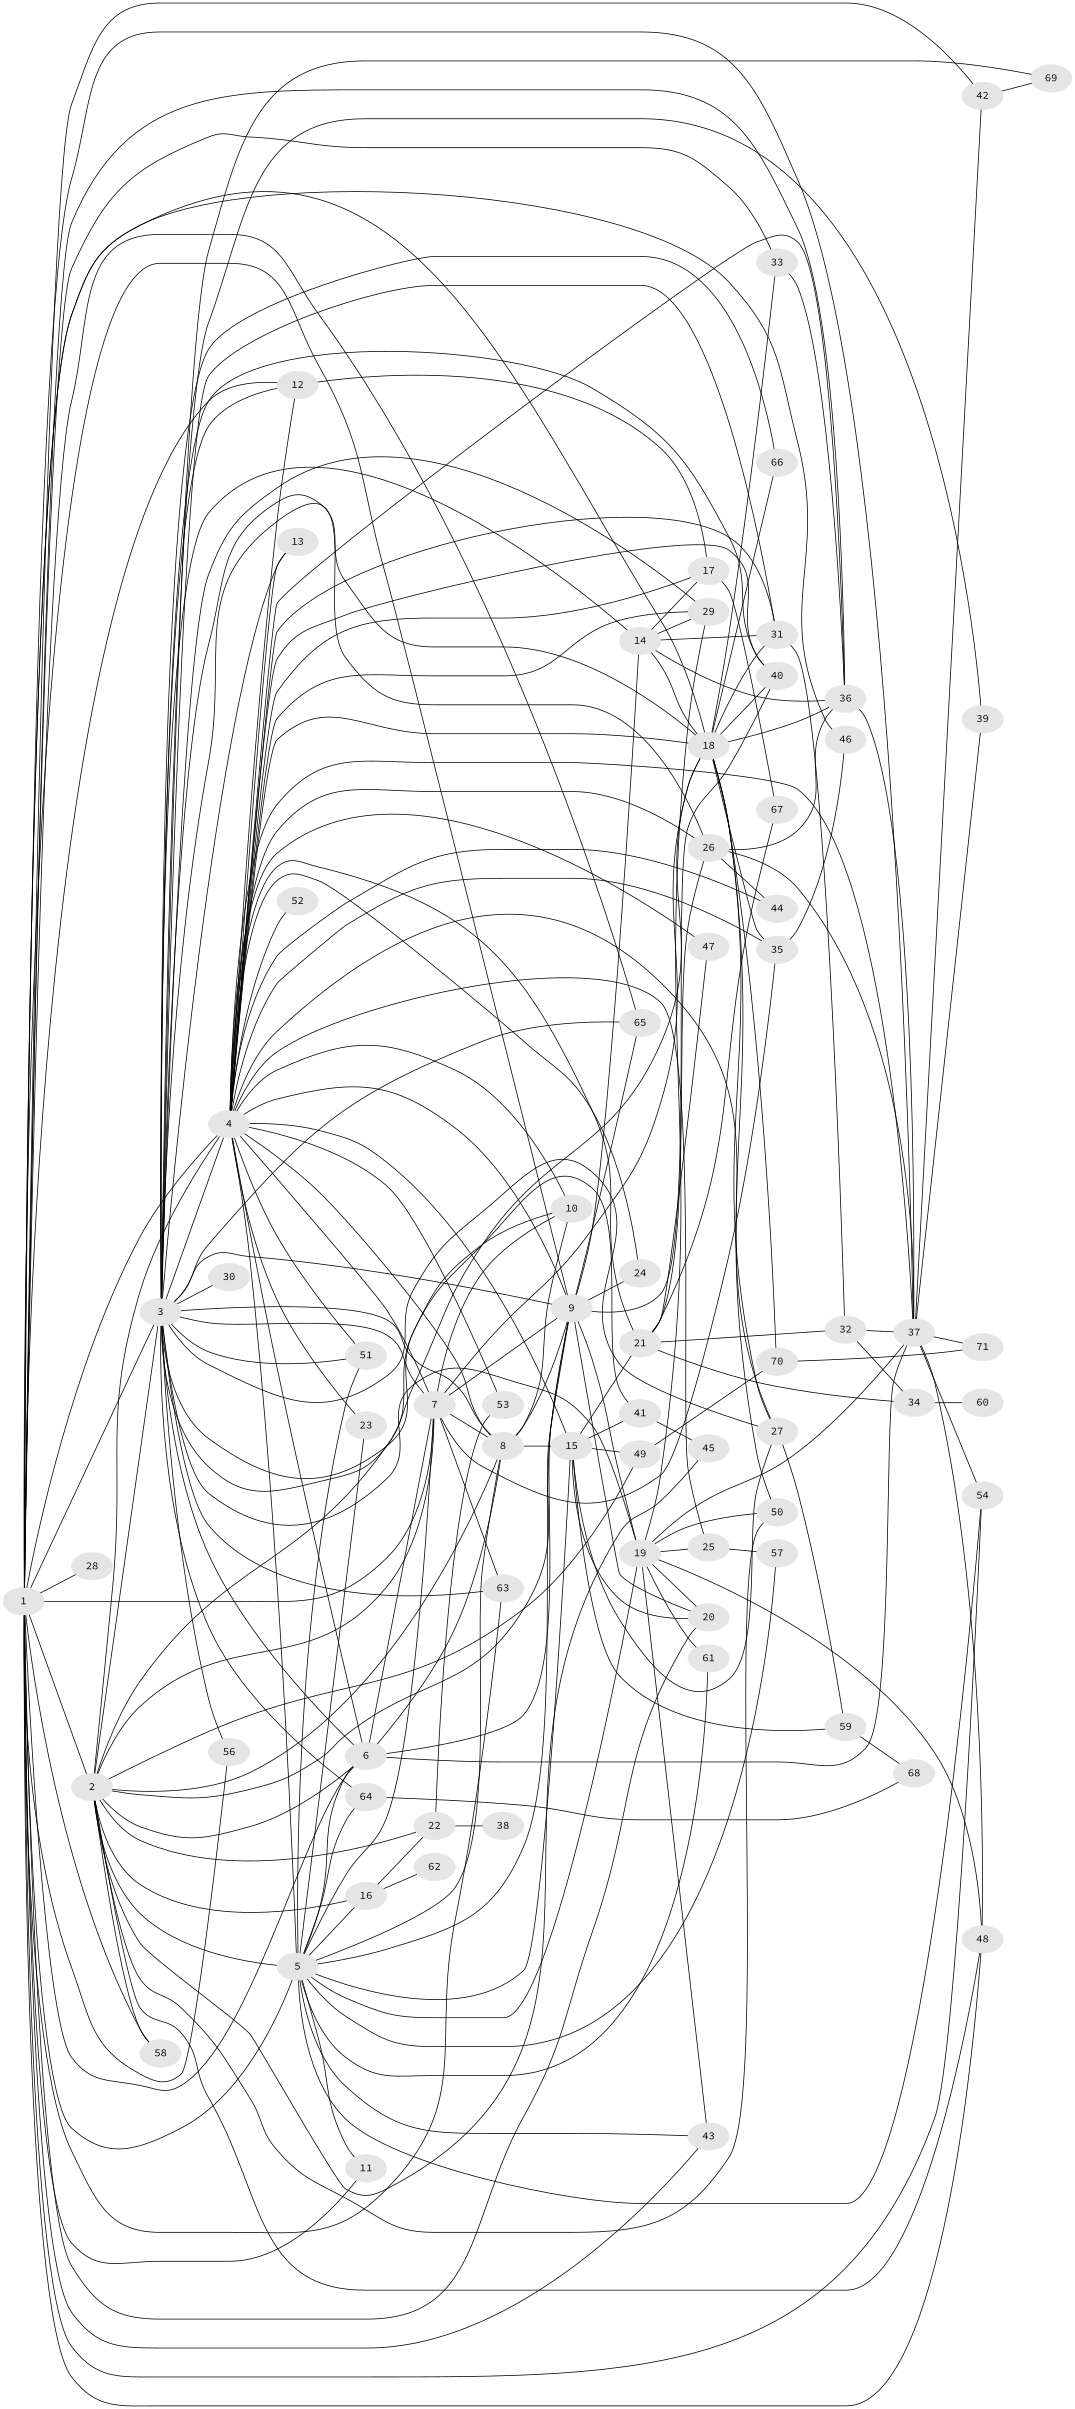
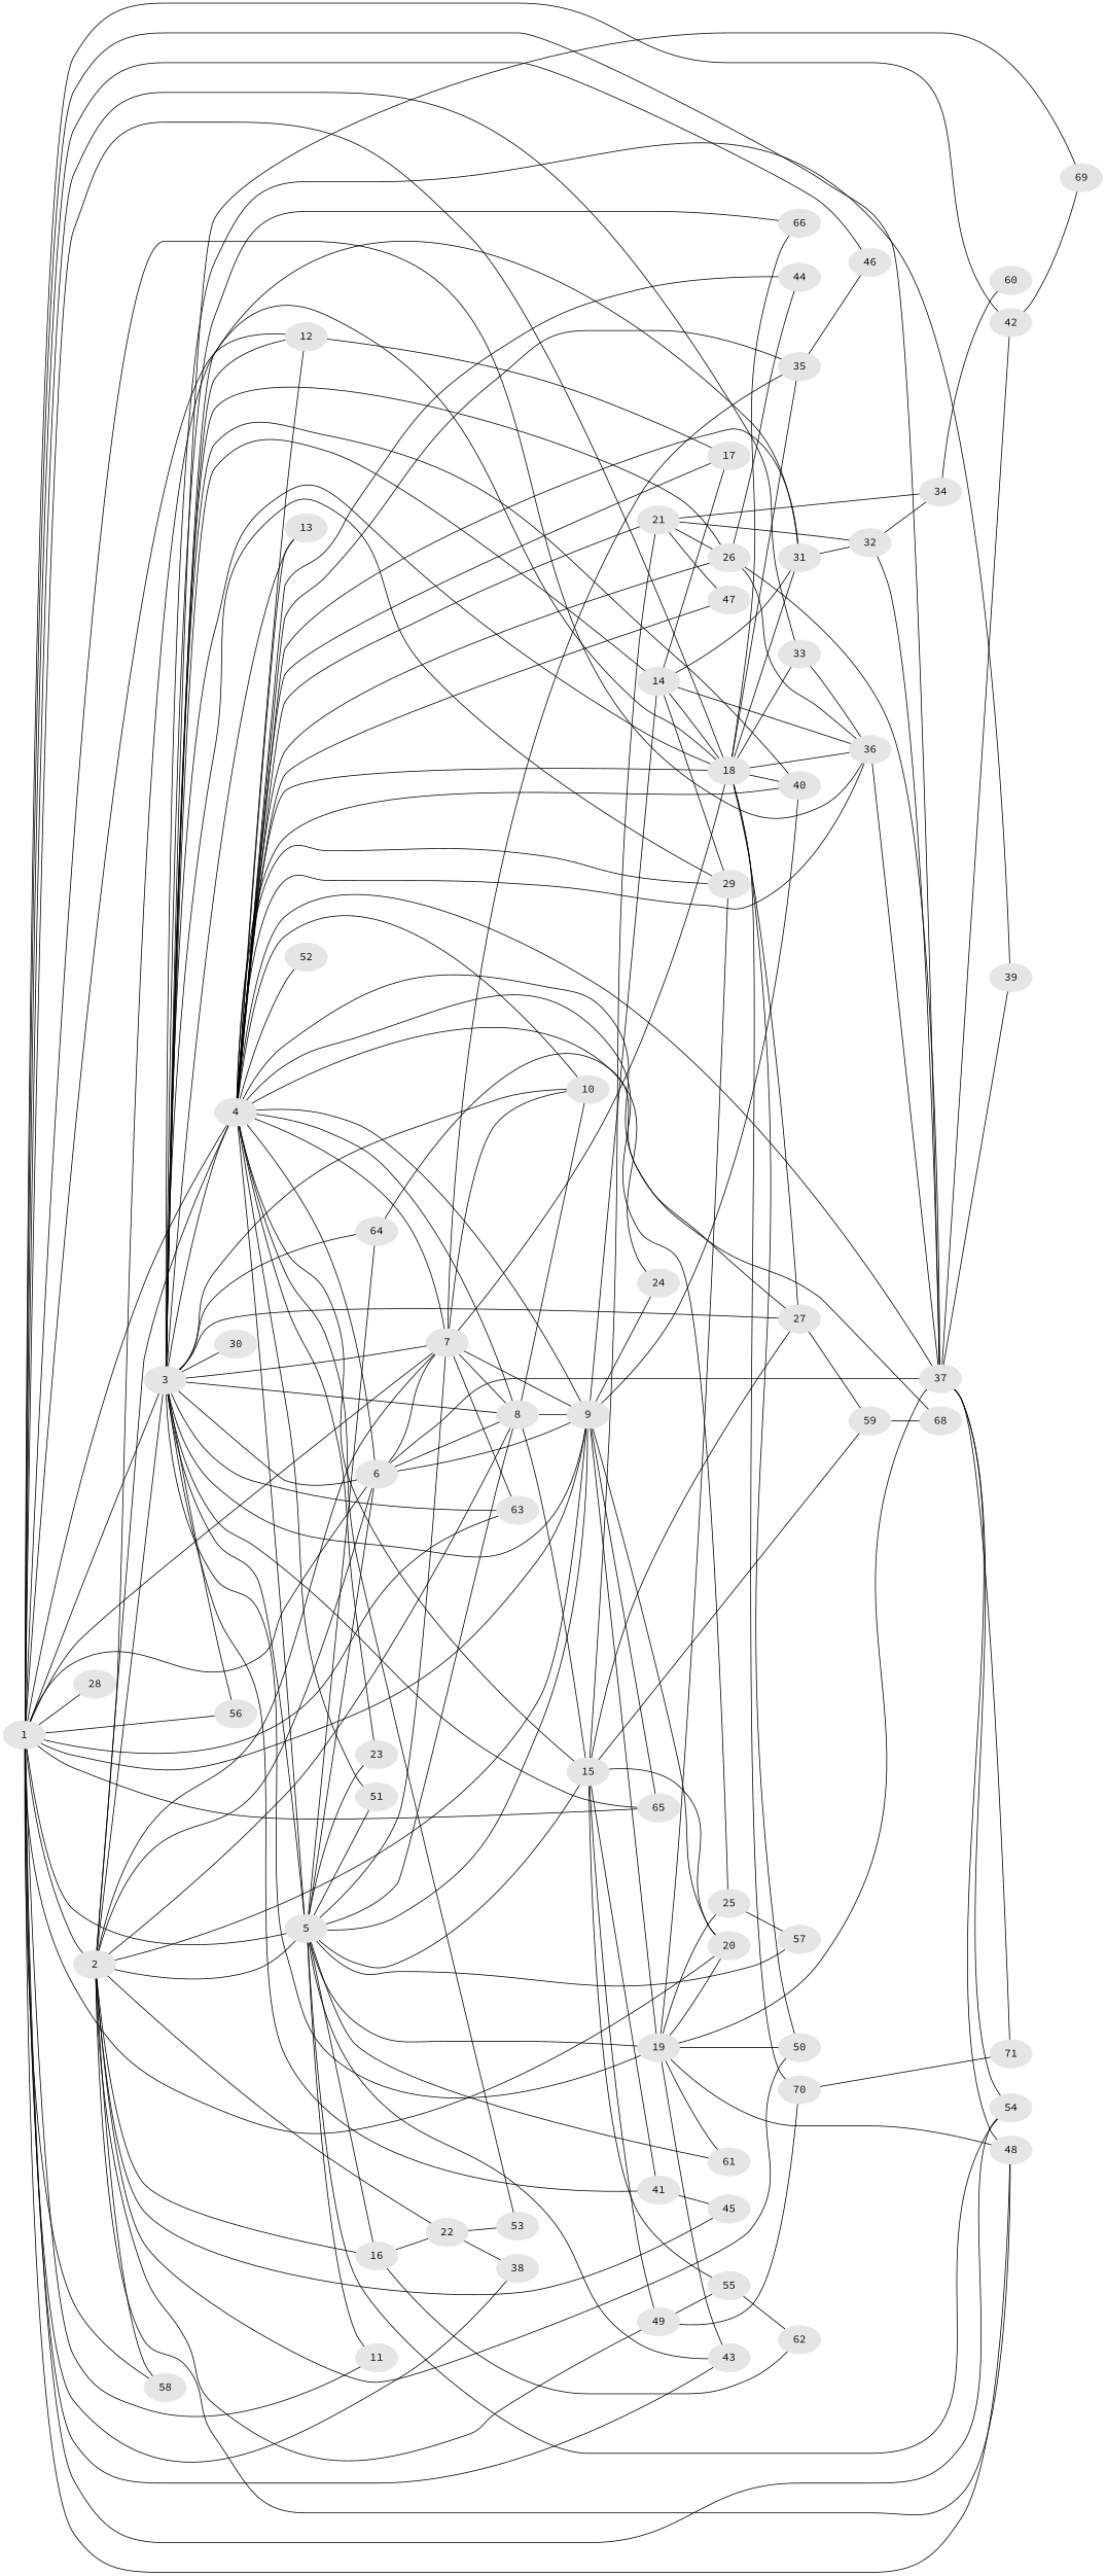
  graph {
    fontname="Source Code Pro"
    rankdir=LR
    node [color=gray90 fontname="Source Code Pro" style=filled]
    edge [fontname="Source Code Pro" weight=1.0]
    1
    2
    3
    4
    5
    6
    7
    9
    11
    12
    18
    20
    28
    33
    36
    37
    38
    42
    46
    48
    54
    56
    58
    63
    65
    43
    8
    16
    22
    45
    49
    50
    10
    13
    14
    19
    26
    27
    29
    30
    31
    39
    40
    41
    64
    66
    69
    15
    17
    21
    23
    24
    25
    35
    44
    47
    51
    52
    53
    57
    61
    70
    71
    62
+   55
    59
    32
    68
-   67
    34
    60
    1 -- 2
    1 -- 3 [weight=2.0]
    1 -- 4
    1 -- 5 [weight=2.0]
    1 -- 6
    1 -- 7
    1 -- 9
    1 -- 11
    1 -- 12
    1 -- 18
    1 -- 20
    1 -- 28
    1 -- 33
    1 -- 36
    1 -- 37
+   1 -- 38
    1 -- 42
    1 -- 46
    1 -- 48
    1 -- 54
    1 -- 56
    1 -- 58
    1 -- 63
    1 -- 65
    1 -- 43 [weight=2.0]
    2 -- 3 [weight=3.0]
    2 -- 4 [weight=2.0]
    2 -- 5
    2 -- 6 [weight=2.0]
    2 -- 7 [weight=2.0]
    2 -- 9
    2 -- 18
    2 -- 48
    2 -- 58
    2 -- 8
    2 -- 16
    2 -- 22
    2 -- 45
    2 -- 49
    2 -- 50
    3 -- 4 [weight=3.0]
-   3 -- 51 [weight=2.0]
+   3 -- 5 [weight=2.0]
    3 -- 6 [weight=3.0]
    3 -- 7 [weight=3.0]
    3 -- 9 [weight=3.0]
    3 -- 12 [weight=2.0]
    3 -- 18
    3 -- 56
    3 -- 63
    3 -- 65
    3 -- 8 [weight=3.0]
    3 -- 10
    3 -- 13
    3 -- 14 [weight=2.0]
    3 -- 19
    3 -- 26
    3 -- 27
    3 -- 29
    3 -- 30 [weight=2.0]
    3 -- 31
    3 -- 39
    3 -- 40
    3 -- 41
    3 -- 64
    3 -- 66
    3 -- 69
    4 -- 5
    4 -- 6
    4 -- 7 [weight=2.0]
    4 -- 9 [weight=2.0]
    4 -- 12
    4 -- 18
    4 -- 36
    4 -- 37
    4 -- 8 [weight=11.0]
    4 -- 10
    4 -- 13
    4 -- 26
    4 -- 27
    4 -- 29
    4 -- 31
    4 -- 40
    4 -- 15
    4 -- 17
    4 -- 21
    4 -- 23
    4 -- 24
    4 -- 25 [weight=2.0]
    4 -- 35 [weight=2.0]
    4 -- 44
    4 -- 47
    4 -- 51
    4 -- 52
    4 -- 53
    5 -- 6
    5 -- 7
    5 -- 9
    5 -- 11
    5 -- 54
    5 -- 43
    5 -- 8 [weight=2.0]
    5 -- 16
    5 -- 19
    5 -- 64
    5 -- 15
    5 -- 23
    5 -- 51
    5 -- 57
    5 -- 61
    6 -- 7
    6 -- 9
    6 -- 37 [weight=8.0]
    6 -- 8
    7 -- 9
    7 -- 18 [weight=10.0]
    7 -- 63
    7 -- 8 [weight=2.0]
    7 -- 10
    7 -- 35
    9 -- 20
    9 -- 65
    9 -- 14
    9 -- 19
    9 -- 40 [weight=4.0]
    9 -- 24 [weight=2.0]
    12 -- 17
    18 -- 33
    18 -- 36
    18 -- 50
    18 -- 27
    18 -- 31
    18 -- 40
    18 -- 66
    18 -- 35 [weight=2.0]
    18 -- 70
    33 -- 36
    36 -- 37
    37 -- 42
    37 -- 48
    37 -- 54 [weight=2.0]
    37 -- 39
    37 -- 71
    42 -- 69
    8 -- 9
    8 -- 10
    8 -- 15
    16 -- 22
    16 -- 62
    22 -- 38
    22 -- 53
    49 -- 70
+   49 -- 55
    14 -- 18 [weight=2.0]
    14 -- 36
    14 -- 29
    14 -- 31
    14 -- 17
    19 -- 20
    19 -- 37
    19 -- 48
    19 -- 43
    19 -- 50
    19 -- 29
    19 -- 25 [weight=2.0]
    19 -- 61
    26 -- 36
    26 -- 37
    26 -- 44
    27 -- 59
    31 -- 32
    41 -- 45
    64 -- 68
    15 -- 20
    15 -- 49
    15 -- 27
    15 -- 41
    15 -- 21
+   15 -- 55
    15 -- 59
-   17 -- 67
    21 -- 26
    21 -- 47
    21 -- 32
-   21 -- 67
    21 -- 34
    25 -- 57
    35 -- 46
    70 -- 71
+   55 -- 62
    59 -- 68
    32 -- 37
    32 -- 34
    34 -- 60
  }
